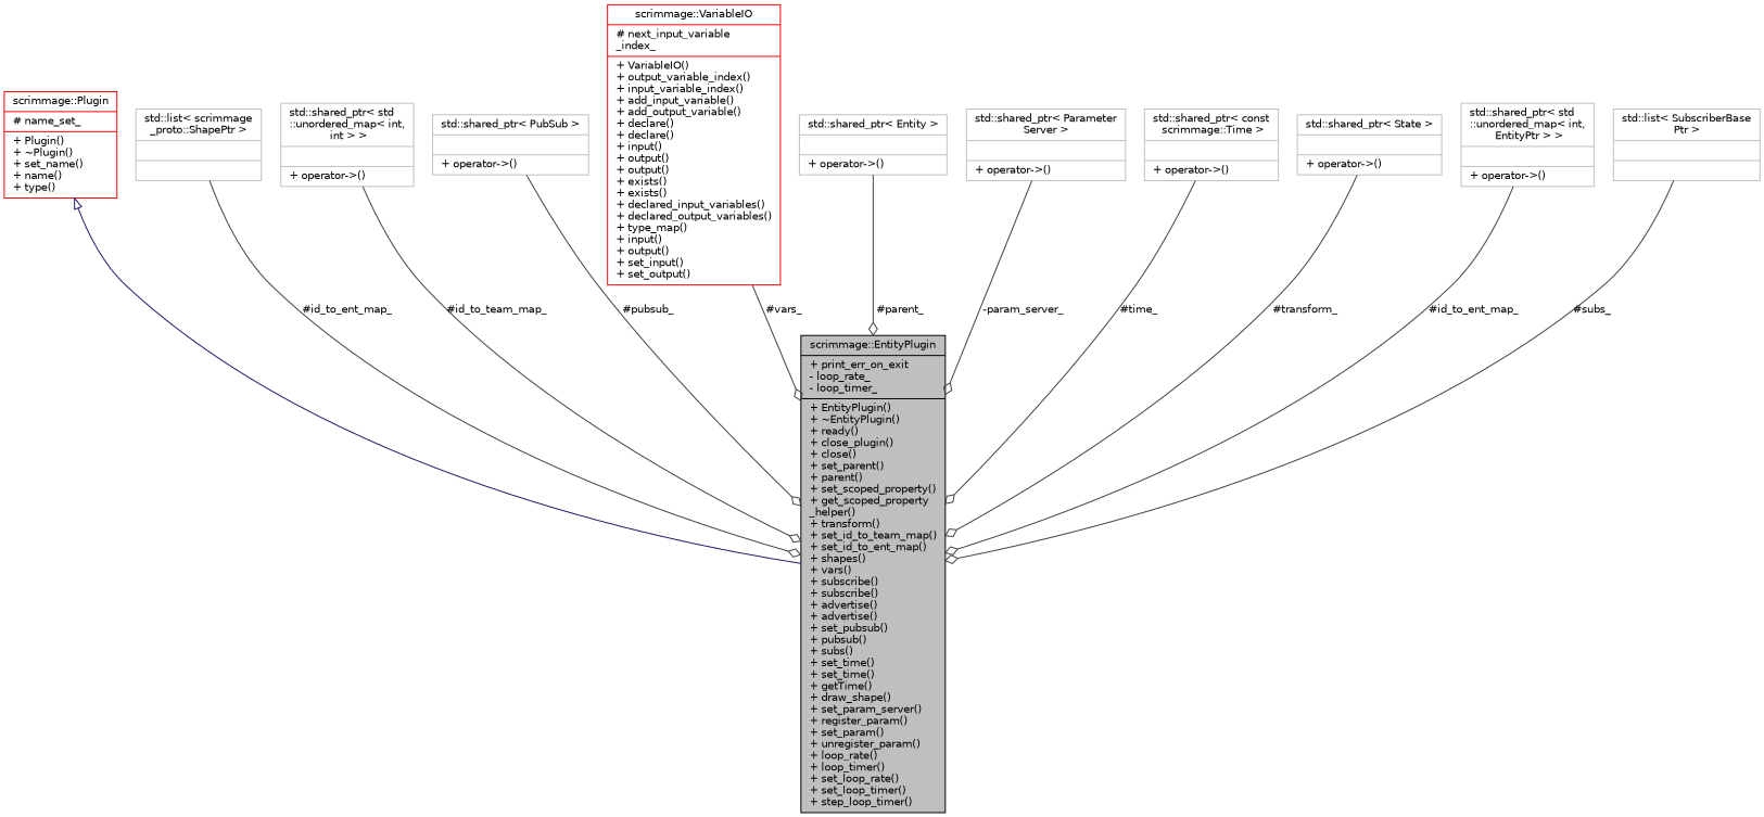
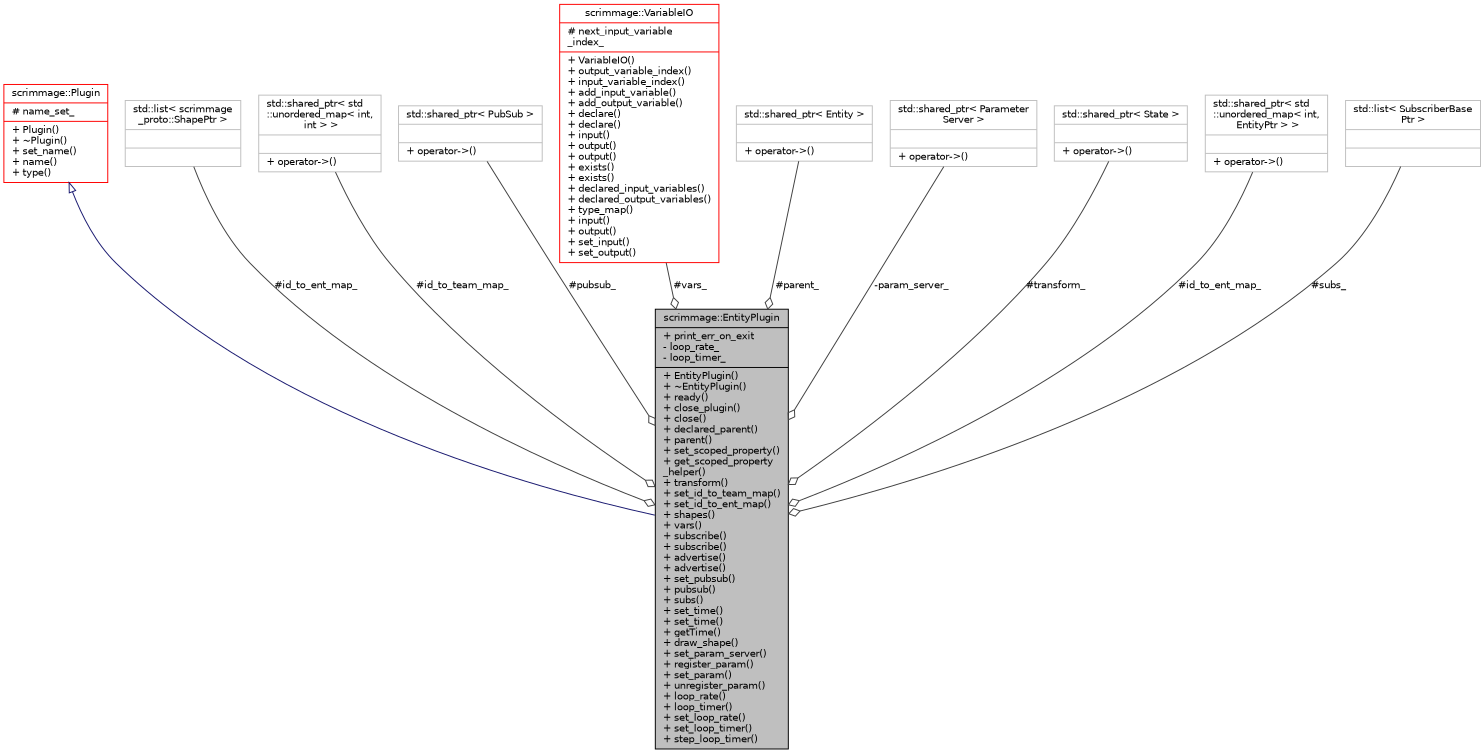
  digraph {
    node [color=grey75 fillcolor=white fontname=Helvetica fontsize=10 shape=record style=filled]
    edge [color=grey25 fontname=Helvetica fontsize=10 labelfontname=Helvetica labelfontsize=10 style=solid arrowhead=odiamond]
-   n1 [color=black fillcolor=grey75 fontcolor=black height=0.2 label="{scrimmage::EntityPlugin\n|+ print_err_on_exit\l- loop_rate_\l- loop_timer_\l|+ EntityPlugin()\l+ ~EntityPlugin()\l+ ready()\l+ close_plugin()\l+ close()\l+ set_parent()\l+ parent()\l+ set_scoped_property()\l+ get_scoped_property\l_helper()\l+ transform()\l+ set_id_to_team_map()\l+ set_id_to_ent_map()\l+ shapes()\l+ vars()\l+ subscribe()\l+ subscribe()\l+ advertise()\l+ advertise()\l+ set_pubsub()\l+ pubsub()\l+ subs()\l+ set_time()\l+ set_time()\l+ getTime()\l+ draw_shape()\l+ set_param_server()\l+ register_param()\l+ set_param()\l+ unregister_param()\l+ loop_rate()\l+ loop_timer()\l+ set_loop_rate()\l+ set_loop_timer()\l+ step_loop_timer()\l}" width=0.4]
+   n1 [color=black fillcolor=grey75 fontcolor=black height=0.2 label="{scrimmage::EntityPlugin\n|+ print_err_on_exit\l- loop_rate_\l- loop_timer_\l|+ EntityPlugin()\l+ ~EntityPlugin()\l+ ready()\l+ close_plugin()\l+ close()\l+ declared_parent()\l+ parent()\l+ set_scoped_property()\l+ get_scoped_property\l_helper()\l+ transform()\l+ set_id_to_team_map()\l+ set_id_to_ent_map()\l+ shapes()\l+ vars()\l+ subscribe()\l+ subscribe()\l+ advertise()\l+ advertise()\l+ set_pubsub()\l+ pubsub()\l+ subs()\l+ set_time()\l+ set_time()\l+ getTime()\l+ draw_shape()\l+ set_param_server()\l+ register_param()\l+ set_param()\l+ unregister_param()\l+ loop_rate()\l+ loop_timer()\l+ set_loop_rate()\l+ set_loop_timer()\l+ step_loop_timer()\l}" width=0.4]
    n2 [color=red height=0.2 label="{scrimmage::Plugin\n|# name_set_\l|+ Plugin()\l+ ~Plugin()\l+ set_name()\l+ name()\l+ type()\l}" width=0.4]
    n3 [height=0.2 label="{std::list\< scrimmage\l_proto::ShapePtr \>\n||}" width=0.4]
    n4 [height=0.2 label="{std::shared_ptr\< std\l::unordered_map\< int,\l int \> \>\n||+ operator-\>()\l}" width=0.4]
    n5 [height=0.2 label="{std::shared_ptr\< PubSub \>\n||+ operator-\>()\l}" width=0.4]
    n6 [color=red height=0.2 label="{scrimmage::VariableIO\n|# next_input_variable\l_index_\l|+ VariableIO()\l+ output_variable_index()\l+ input_variable_index()\l+ add_input_variable()\l+ add_output_variable()\l+ declare()\l+ declare()\l+ input()\l+ output()\l+ output()\l+ exists()\l+ exists()\l+ declared_input_variables()\l+ declared_output_variables()\l+ type_map()\l+ input()\l+ output()\l+ set_input()\l+ set_output()\l}" width=0.4]
    n7 [height=0.2 label="{std::shared_ptr\< Entity \>\n||+ operator-\>()\l}" width=0.4]
    n8 [height=0.2 label="{std::shared_ptr\< Parameter\lServer \>\n||+ operator-\>()\l}" width=0.4]
-   n9 [height=0.2 label="{std::shared_ptr\< const\l scrimmage::Time \>\n||+ operator-\>()\l}" width=0.4]
    n10 [height=0.2 label="{std::shared_ptr\< State \>\n||+ operator-\>()\l}" width=0.4]
    n11 [height=0.2 label="{std::shared_ptr\< std\l::unordered_map\< int,\l EntityPtr \> \>\n||+ operator-\>()\l}" width=0.4]
    n12 [height=0.2 label="{std::list\< SubscriberBase\lPtr \>\n||}" width=0.4]
    n2 -> n1 [arrowtail=onormal color=midnightblue dir=back arrowhead=""]
    n3 -> n1 [label=" #id_to_ent_map_"]
    n4 -> n1 [label=" #id_to_team_map_"]
    n5 -> n1 [label=" #pubsub_"]
    n6 -> n1 [label=" #vars_"]
    n7 -> n1 [label=" #parent_"]
    n8 -> n1 [label=" -param_server_"]
-   n9 -> n1 [label=" #time_"]
    n10 -> n1 [label=" #transform_"]
    n11 -> n1 [label=" #id_to_ent_map_"]
    n12 -> n1 [label=" #subs_"]
  }
